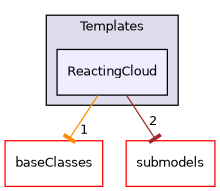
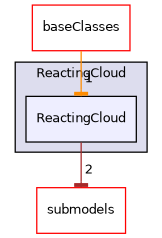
  digraph {
    compound=true
    node [fontname=Helvetica fontsize=10 shape=box color=red]
    edge [arrowhead=tee labeldistance=1.5 labelfontname=Helvetica labelfontsize=10 style=solid]
    n1 [fillcolor="#eeeeff" label=ReactingCloud pencolor=black style=filled color=""]
    n2 [label=baseClasses]
    n3 [label=submodels]
    subgraph cluster_1 {
      bgcolor="#ddddee"
      fontname=Helvetica
      fontsize=10
-     label=Templates
+     label=ReactingCloud
      pencolor=black
      n1
    }
-   n1 -> n2 [color=darkorange headlabel=1]
+   n2 -> n1 [color=darkorange headlabel=1]
    n1 -> n3 [color=brown headlabel=2]
  }
